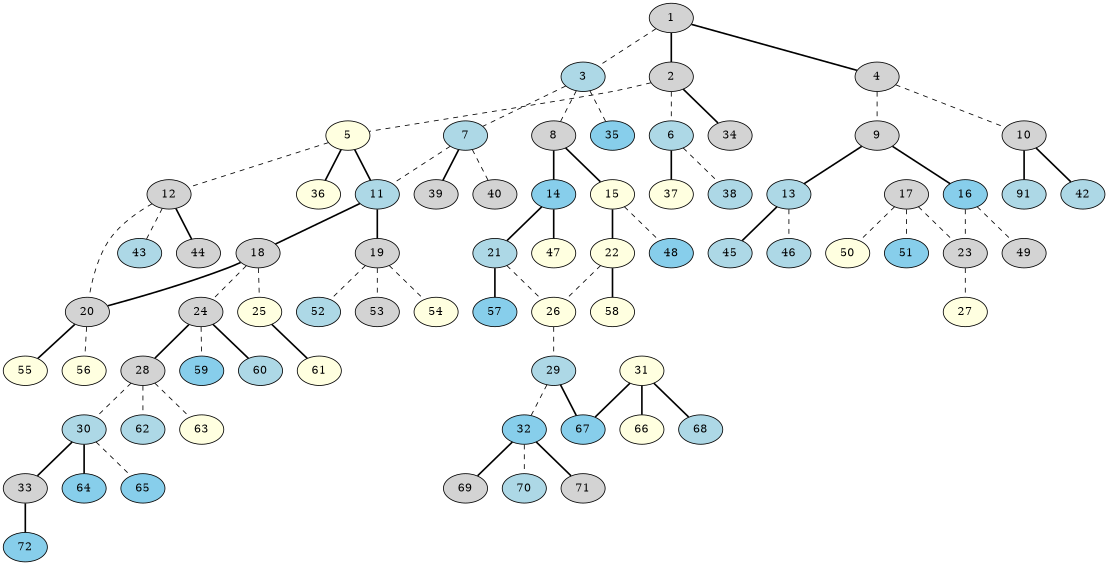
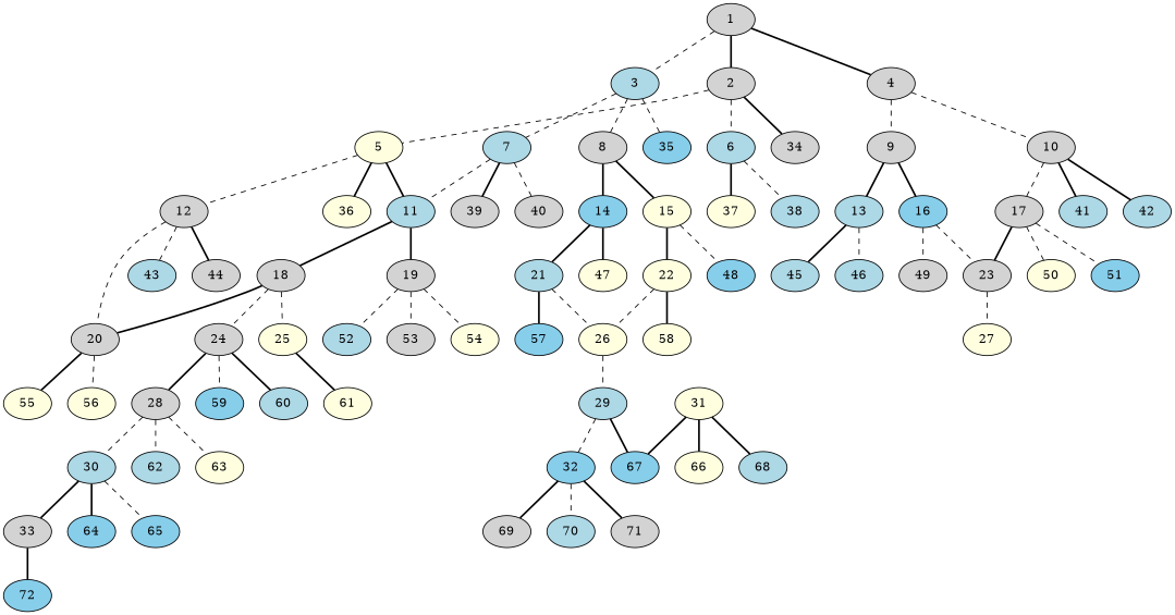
  graph {
    node [chem=H fillcolor=lightgrey style=filled]
    edge [style=dashed valence=1]
    1 [chem=C]
    2 [chem=C]
    3 [chem=C fillcolor=lightblue]
    4 [chem=C]
    5 [chem=C fillcolor=lightyellow]
    6 [chem=C fillcolor=lightblue]
    34
    7 [chem=C fillcolor=lightblue]
    8 [chem=C]
    35 [fillcolor=skyblue]
    9 [chem=C]
    10 [chem=C]
    11 [chem=C fillcolor=lightblue]
    12 [chem=C]
    36 [fillcolor=lightyellow]
    37 [fillcolor=lightyellow]
    38 [fillcolor=lightblue]
    39
    40
    14 [chem=C fillcolor=skyblue]
    15 [chem=C fillcolor=lightyellow]
    13 [chem=C fillcolor=lightblue]
    16 [chem=C fillcolor=skyblue]
    17 [chem=C]
-   41 [fillcolor=lightblue label=91]
+   41 [fillcolor=lightblue]
    42 [fillcolor=lightblue]
    18 [chem=C]
    19 [chem=C]
    20 [chem=C]
    43 [fillcolor=lightblue]
    44
    45 [fillcolor=lightblue]
    46 [fillcolor=lightblue]
    21 [chem=C fillcolor=lightblue]
    47 [fillcolor=lightyellow]
    22 [chem=C fillcolor=lightyellow]
    48 [fillcolor=skyblue]
    23 [chem=C]
    49
    50 [fillcolor=lightyellow]
    51 [fillcolor=skyblue]
    24 [chem=C]
    25 [chem=O fillcolor=lightyellow]
    52 [fillcolor=lightblue]
    53
    54 [fillcolor=lightyellow]
    55 [fillcolor=lightyellow]
    56 [fillcolor=lightyellow]
    26 [chem=C fillcolor=lightyellow]
    57 [fillcolor=skyblue]
    58 [fillcolor=lightyellow]
    27 [chem=O fillcolor=lightyellow]
    28 [chem=C]
    59 [fillcolor=skyblue]
    60 [fillcolor=lightblue]
    61 [fillcolor=lightyellow]
    29 [chem=N fillcolor=lightblue]
    30 [chem=C fillcolor=lightblue]
    62 [fillcolor=lightblue]
    63 [fillcolor=lightyellow]
    32 [chem=C fillcolor=skyblue]
    67 [fillcolor=skyblue]
    33 [chem=O]
    64 [fillcolor=skyblue]
    65 [fillcolor=skyblue]
    31 [chem=C fillcolor=lightyellow]
    66 [fillcolor=lightyellow]
    68 [fillcolor=lightblue]
    69
    70 [fillcolor=lightblue]
    71
    72 [fillcolor=skyblue]
    1 -- 2 [style=bold]
    1 -- 3
    1 -- 4 [style=bold valence=2]
    2 -- 5
    2 -- 6
    2 -- 34 [style=bold]
    3 -- 7
    3 -- 8
    3 -- 35
    4 -- 9
    4 -- 10
    5 -- 11 [style=bold]
    5 -- 12
    5 -- 36 [style=bold]
    6 -- 37 [style=bold]
    6 -- 38
    7 -- 11
    7 -- 39 [style=bold]
    7 -- 40
    8 -- 14 [style=bold]
    8 -- 15 [style=bold valence=2]
    9 -- 13 [style=bold]
    9 -- 16 [style=bold valence=2]
+   10 -- 17
    10 -- 41 [style=bold]
    10 -- 42 [style=bold]
    11 -- 18 [style=bold]
    11 -- 19 [style=bold]
    12 -- 20
    12 -- 43
    12 -- 44 [style=bold]
    14 -- 21 [style=bold valence=2]
    14 -- 47 [style=bold]
    15 -- 22 [style=bold]
    15 -- 48
    13 -- 45 [style=bold]
    13 -- 46
    16 -- 23
    16 -- 49
-   17 -- 23
+   17 -- 23 [style=bold]
    17 -- 50
    17 -- 51
    18 -- 20 [style=bold]
    18 -- 24
    18 -- 25
    19 -- 52
    19 -- 53
    19 -- 54
    20 -- 55 [style=bold]
    20 -- 56
    21 -- 26
    21 -- 57 [style=bold]
    22 -- 26 [valence=2]
    22 -- 58 [style=bold]
    23 -- 27 [valence=2]
    24 -- 28 [style=bold]
    24 -- 59
    24 -- 60 [style=bold]
    25 -- 61 [style=bold]
    26 -- 29
    28 -- 30
    28 -- 62
    28 -- 63
    29 -- 32
    29 -- 67 [style=bold]
    30 -- 33 [style=bold]
    30 -- 64 [style=bold]
    30 -- 65
    32 -- 69 [style=bold]
    32 -- 70
    32 -- 71 [style=bold]
    33 -- 72 [style=bold]
    31 -- 67 [style=bold]
    31 -- 66 [style=bold]
    31 -- 68 [style=bold]
  }
